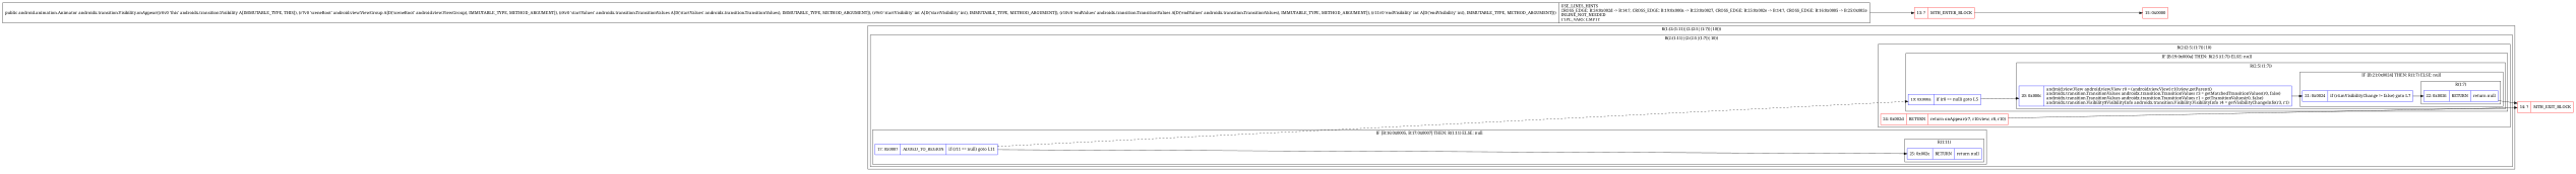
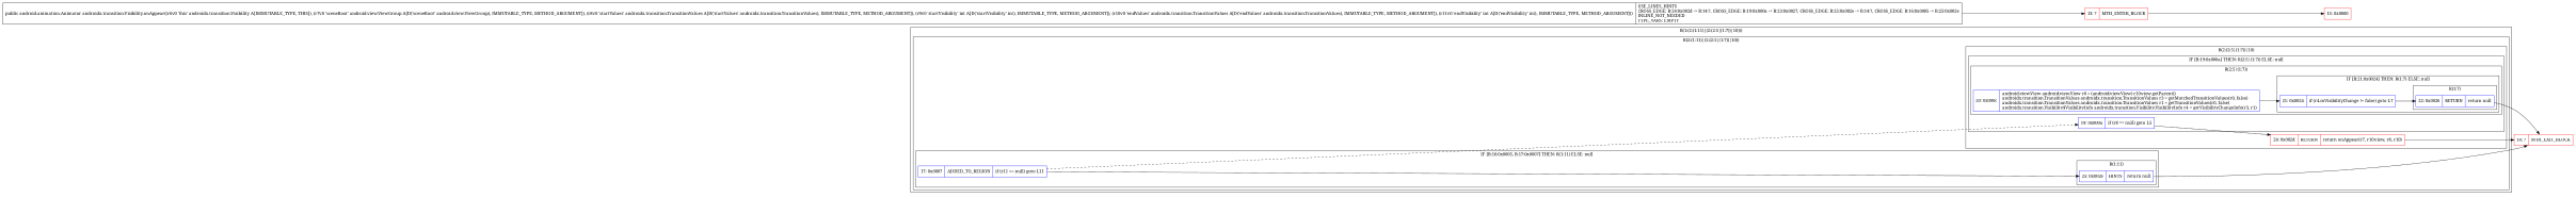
  digraph {
    fontname="Noto Serif"
    rankdir=LR
    node [color=blue fontname="Noto Serif" shape=record]
    edge [fontname="Noto Serif"]
-   n1 [label="{25\:\ 0x002e|RETURN\l|return null\l}"]
+   n1 [label="{25\:\ 0x002e|HINTS\l|return null\l}"]
    n2 [label="{17\:\ 0x0007|ADDED_TO_REGION\l|if (r11 == null) goto L11\l}"]
    n3 [label="{22\:\ 0x0026|RETURN\l|return null\l}"]
    n4 [label="{21\:\ 0x0024|if (r4.mVisibilityChange != false) goto L7\l}"]
    n5 [label="{20\:\ 0x000c|android.view.View android.view.View r0 = (android.view.View) r10.view.getParent()\landroidx.transition.TransitionValues androidx.transition.TransitionValues r3 = getMatchedTransitionValues(r0, false)\landroidx.transition.TransitionValues androidx.transition.TransitionValues r1 = getTransitionValues(r0, false)\landroidx.transition.Visibility$VisibilityInfo androidx.transition.Visibility.VisibilityInfo r4 = getVisibilityChangeInfo(r3, r1)\l}"]
    n6 [label="{19\:\ 0x000a|if (r8 == null) goto L5\l}"]
    n7 [color=red label="{24\:\ 0x002d|RETURN\l|return onAppear(r7, r10.view, r8, r10)\l}"]
    n8 [color=red label="{14\:\ ?|MTH_EXIT_BLOCK\l}"]
    n9 [color=red label="{13\:\ ?|MTH_ENTER_BLOCK\l}"]
    n10 [color=red label="{15\:\ 0x0000}"]
    n11 [label="{public android.animation.Animator androidx.transition.Visibility.onAppear((r6v0 'this' androidx.transition.Visibility A[IMMUTABLE_TYPE, THIS]), (r7v0 'sceneRoot' android.view.ViewGroup A[D('sceneRoot' android.view.ViewGroup), IMMUTABLE_TYPE, METHOD_ARGUMENT]), (r8v0 'startValues' androidx.transition.TransitionValues A[D('startValues' androidx.transition.TransitionValues), IMMUTABLE_TYPE, METHOD_ARGUMENT]), (r9v0 'startVisibility' int A[D('startVisibility' int), IMMUTABLE_TYPE, METHOD_ARGUMENT]), (r10v0 'endValues' androidx.transition.TransitionValues A[D('endValues' androidx.transition.TransitionValues), IMMUTABLE_TYPE, METHOD_ARGUMENT]), (r11v0 'endVisibility' int A[D('endVisibility' int), IMMUTABLE_TYPE, METHOD_ARGUMENT]))  | USE_LINES_HINTS\lCROSS_EDGE: B:24:0x002d \-\> B:14:?, CROSS_EDGE: B:19:0x000a \-\> B:23:0x0027, CROSS_EDGE: B:25:0x002e \-\> B:14:?, CROSS_EDGE: B:16:0x0005 \-\> B:25:0x002e\lINLINE_NOT_NEEDED\lTYPE_VARS: EMPTY\l}" color=""]
    subgraph cluster_1 {
      label="R(1:(2:(1:11)|(2:(2:5|(1:7))|10)))"
      subgraph cluster_2 {
        label="R(2:(1:11)|(2:(2:5|(1:7))|10))"
        subgraph cluster_3 {
          label="IF [B:16:0x0005, B:17:0x0007] THEN: R(1:11) ELSE: null"
          n2
          subgraph cluster_4 {
            label="R(1:11)"
            n1
          }
        }
        subgraph cluster_5 {
          label="R(2:(2:5|(1:7))|10)"
          n7
          subgraph cluster_6 {
            label="IF [B:19:0x000a] THEN: R(2:5|(1:7)) ELSE: null"
            n6
            subgraph cluster_7 {
              label="R(2:5|(1:7))"
              n5
              subgraph cluster_8 {
                label="IF [B:21:0x0024] THEN: R(1:7) ELSE: null"
                n4
                subgraph cluster_9 {
                  label="R(1:7)"
                  n3
                }
              }
            }
          }
        }
      }
    }
+   n1 -> n8
    n2 -> n1
    n2 -> n6 [style=dashed]
    n3 -> n8
    n4 -> n3
    n5 -> n4
-   n6 -> n5
+   n6 -> n7
    n7 -> n8
    n9 -> n10
    n11 -> n9
  }
